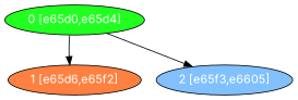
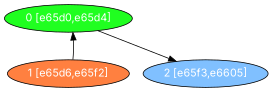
  digraph {
    fontname=Inter
    node [fontcolor="#ffffff" shape=oval style=filled fontname=Inter]
    edge [fontname=Inter]
    n1 [fillcolor="#20FF20" label="0 [e65d0,e65d4]"]
    n2 [fillcolor="#FF8040" label="1 [e65d6,e65f2]"]
    n3 [fillcolor="#80C0FF" label="2 [e65f3,e6605]"]
-   n1 -> n2
+   n2 -> n1
    n1 -> n3
  }
